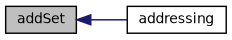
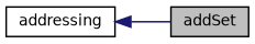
  digraph {
    rankdir=LR
    node [color=black fontname=Helvetica fontsize=10 shape=record]
    n1 [fillcolor=grey75 fontcolor=black height=0.2 label=addSet style=filled width=0.4]
    n2 [height=0.2 label=addressing width=0.4]
-   n1 -> n2 [color=midnightblue dir=back fontname=Helvetica fontsize=10 labelfontname=Helvetica labelfontsize=10 style=solid]
+   n2 -> n1 [color=midnightblue dir=back fontname=Helvetica fontsize=10 labelfontname=Helvetica labelfontsize=10 style=solid]
  }
